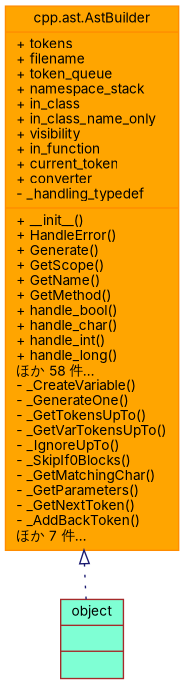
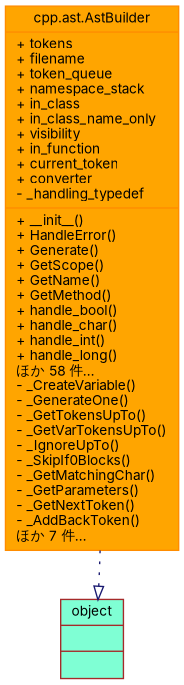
  digraph {
    fontname=Inter
    node [fontname=Inter fontsize=10 shape=record style=filled]
    n1 [color=darkorange fillcolor=orange fontcolor=black height=0.2 label="{cpp.ast.AstBuilder\n|+ tokens\l+ filename\l+ token_queue\l+ namespace_stack\l+ in_class\l+ in_class_name_only\l+ visibility\l+ in_function\l+ current_token\l+ converter\l- _handling_typedef\l|+ __init__()\l+ HandleError()\l+ Generate()\l+ GetScope()\l+ GetName()\l+ GetMethod()\l+ handle_bool()\l+ handle_char()\l+ handle_int()\l+ handle_long()\lほか 58 件…\l- _CreateVariable()\l- _GenerateOne()\l- _GetTokensUpTo()\l- _GetVarTokensUpTo()\l- _IgnoreUpTo()\l- _SkipIf0Blocks()\l- _GetMatchingChar()\l- _GetParameters()\l- _GetNextToken()\l- _AddBackToken()\lほか 7 件…\l}" width=0.4]
    n2 [color=brown fillcolor=aquamarine height=0.2 label="{object\n||}" width=0.4]
-   n1 -> n2 [arrowtail=onormal color=midnightblue dir=back fontname=Inter fontsize=10 labelfontname=Helvetica labelfontsize=10 style=dotted]
+   n2 -> n1 [arrowtail=onormal color=midnightblue dir=back fontname=Inter fontsize=10 labelfontname=Helvetica labelfontsize=10 style=dotted]
  }
